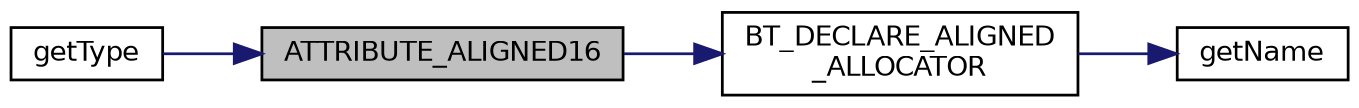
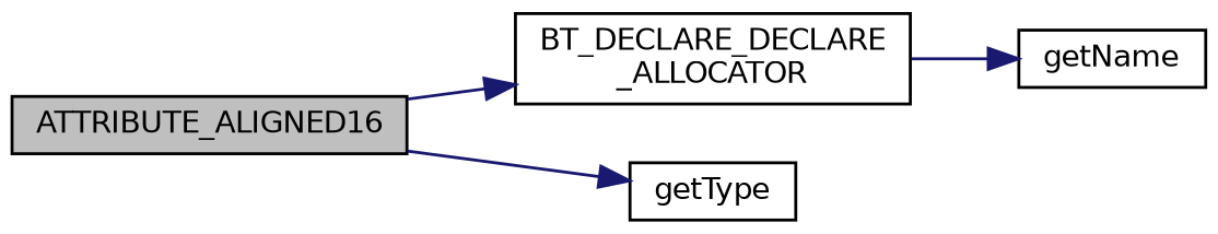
  digraph {
    rankdir=LR
    node [color=black fillcolor=white fontname=Helvetica fontsize=10 shape=record style=filled]
    edge [color=midnightblue fontname=Helvetica fontsize=10 labelfontname=Helvetica labelfontsize=10 style=solid]
    n1 [fillcolor=grey75 fontcolor=black height=0.2 label=ATTRIBUTE_ALIGNED16 width=0.4]
-   n2 [height=0.2 label="BT_DECLARE_ALIGNED\l_ALLOCATOR" width=0.4]
+   n2 [height=0.2 label="BT_DECLARE_DECLARE\l_ALLOCATOR" width=0.4]
    n3 [height=0.2 label=getType width=0.4]
    n4 [height=0.2 label=getName width=0.4]
    n1 -> n2
-   n3 -> n1
+   n1 -> n3
    n2 -> n4
  }
